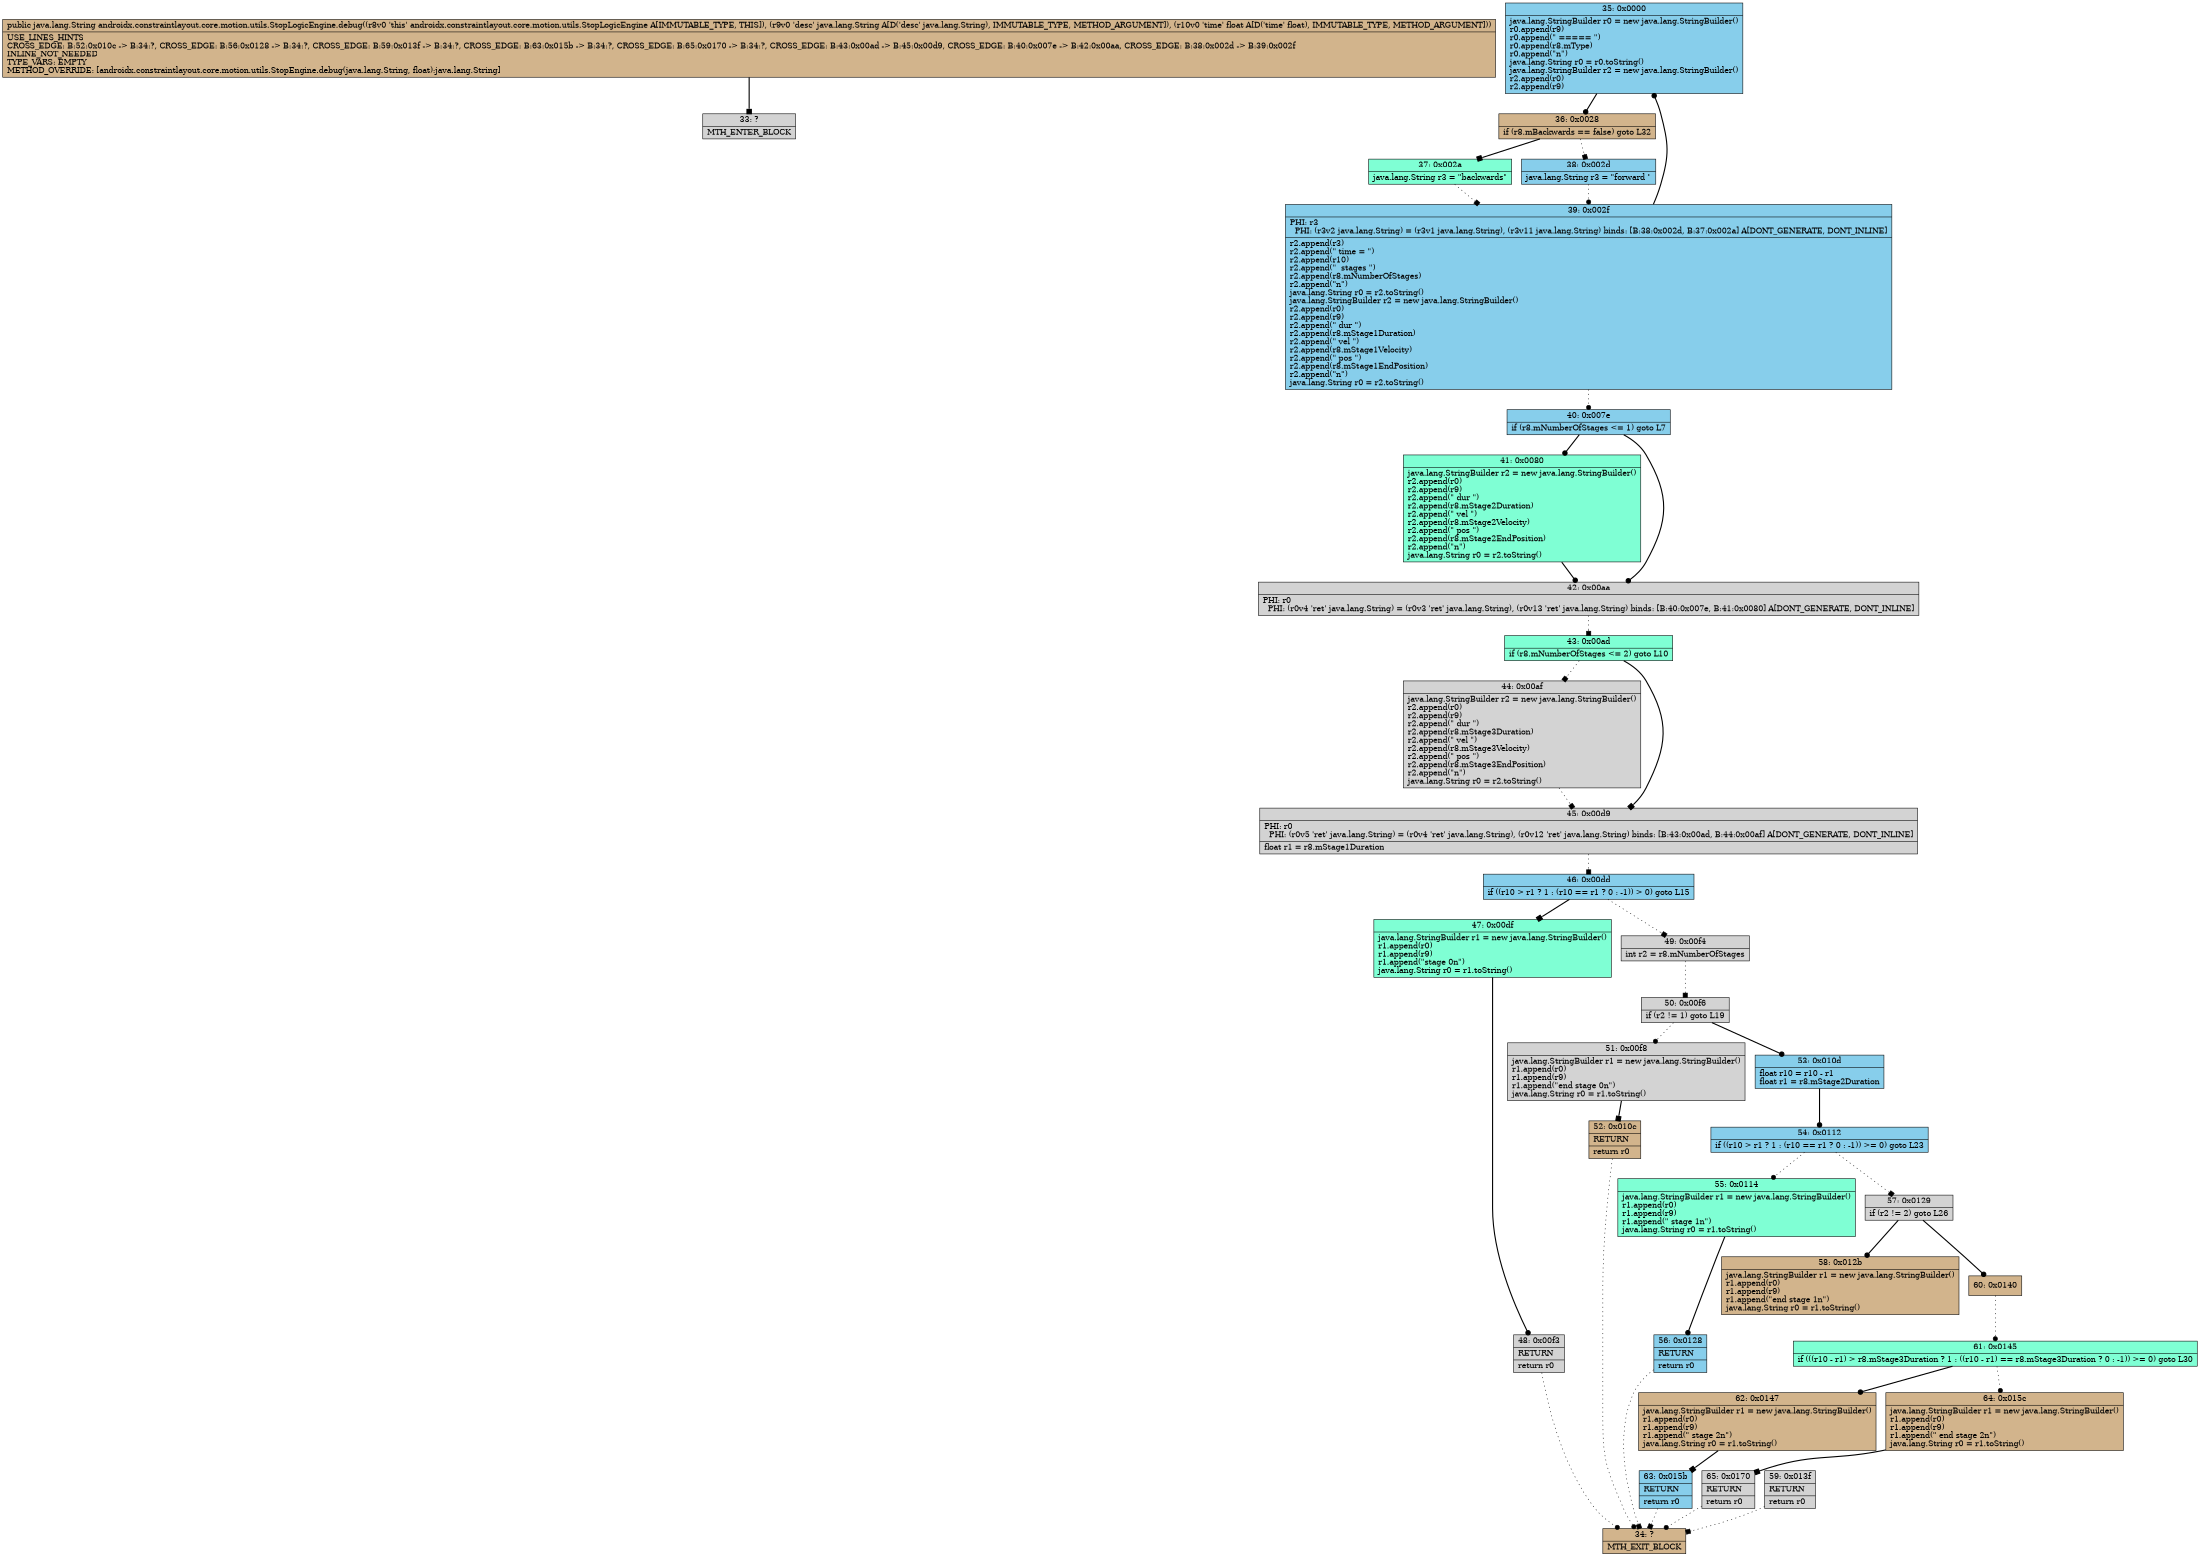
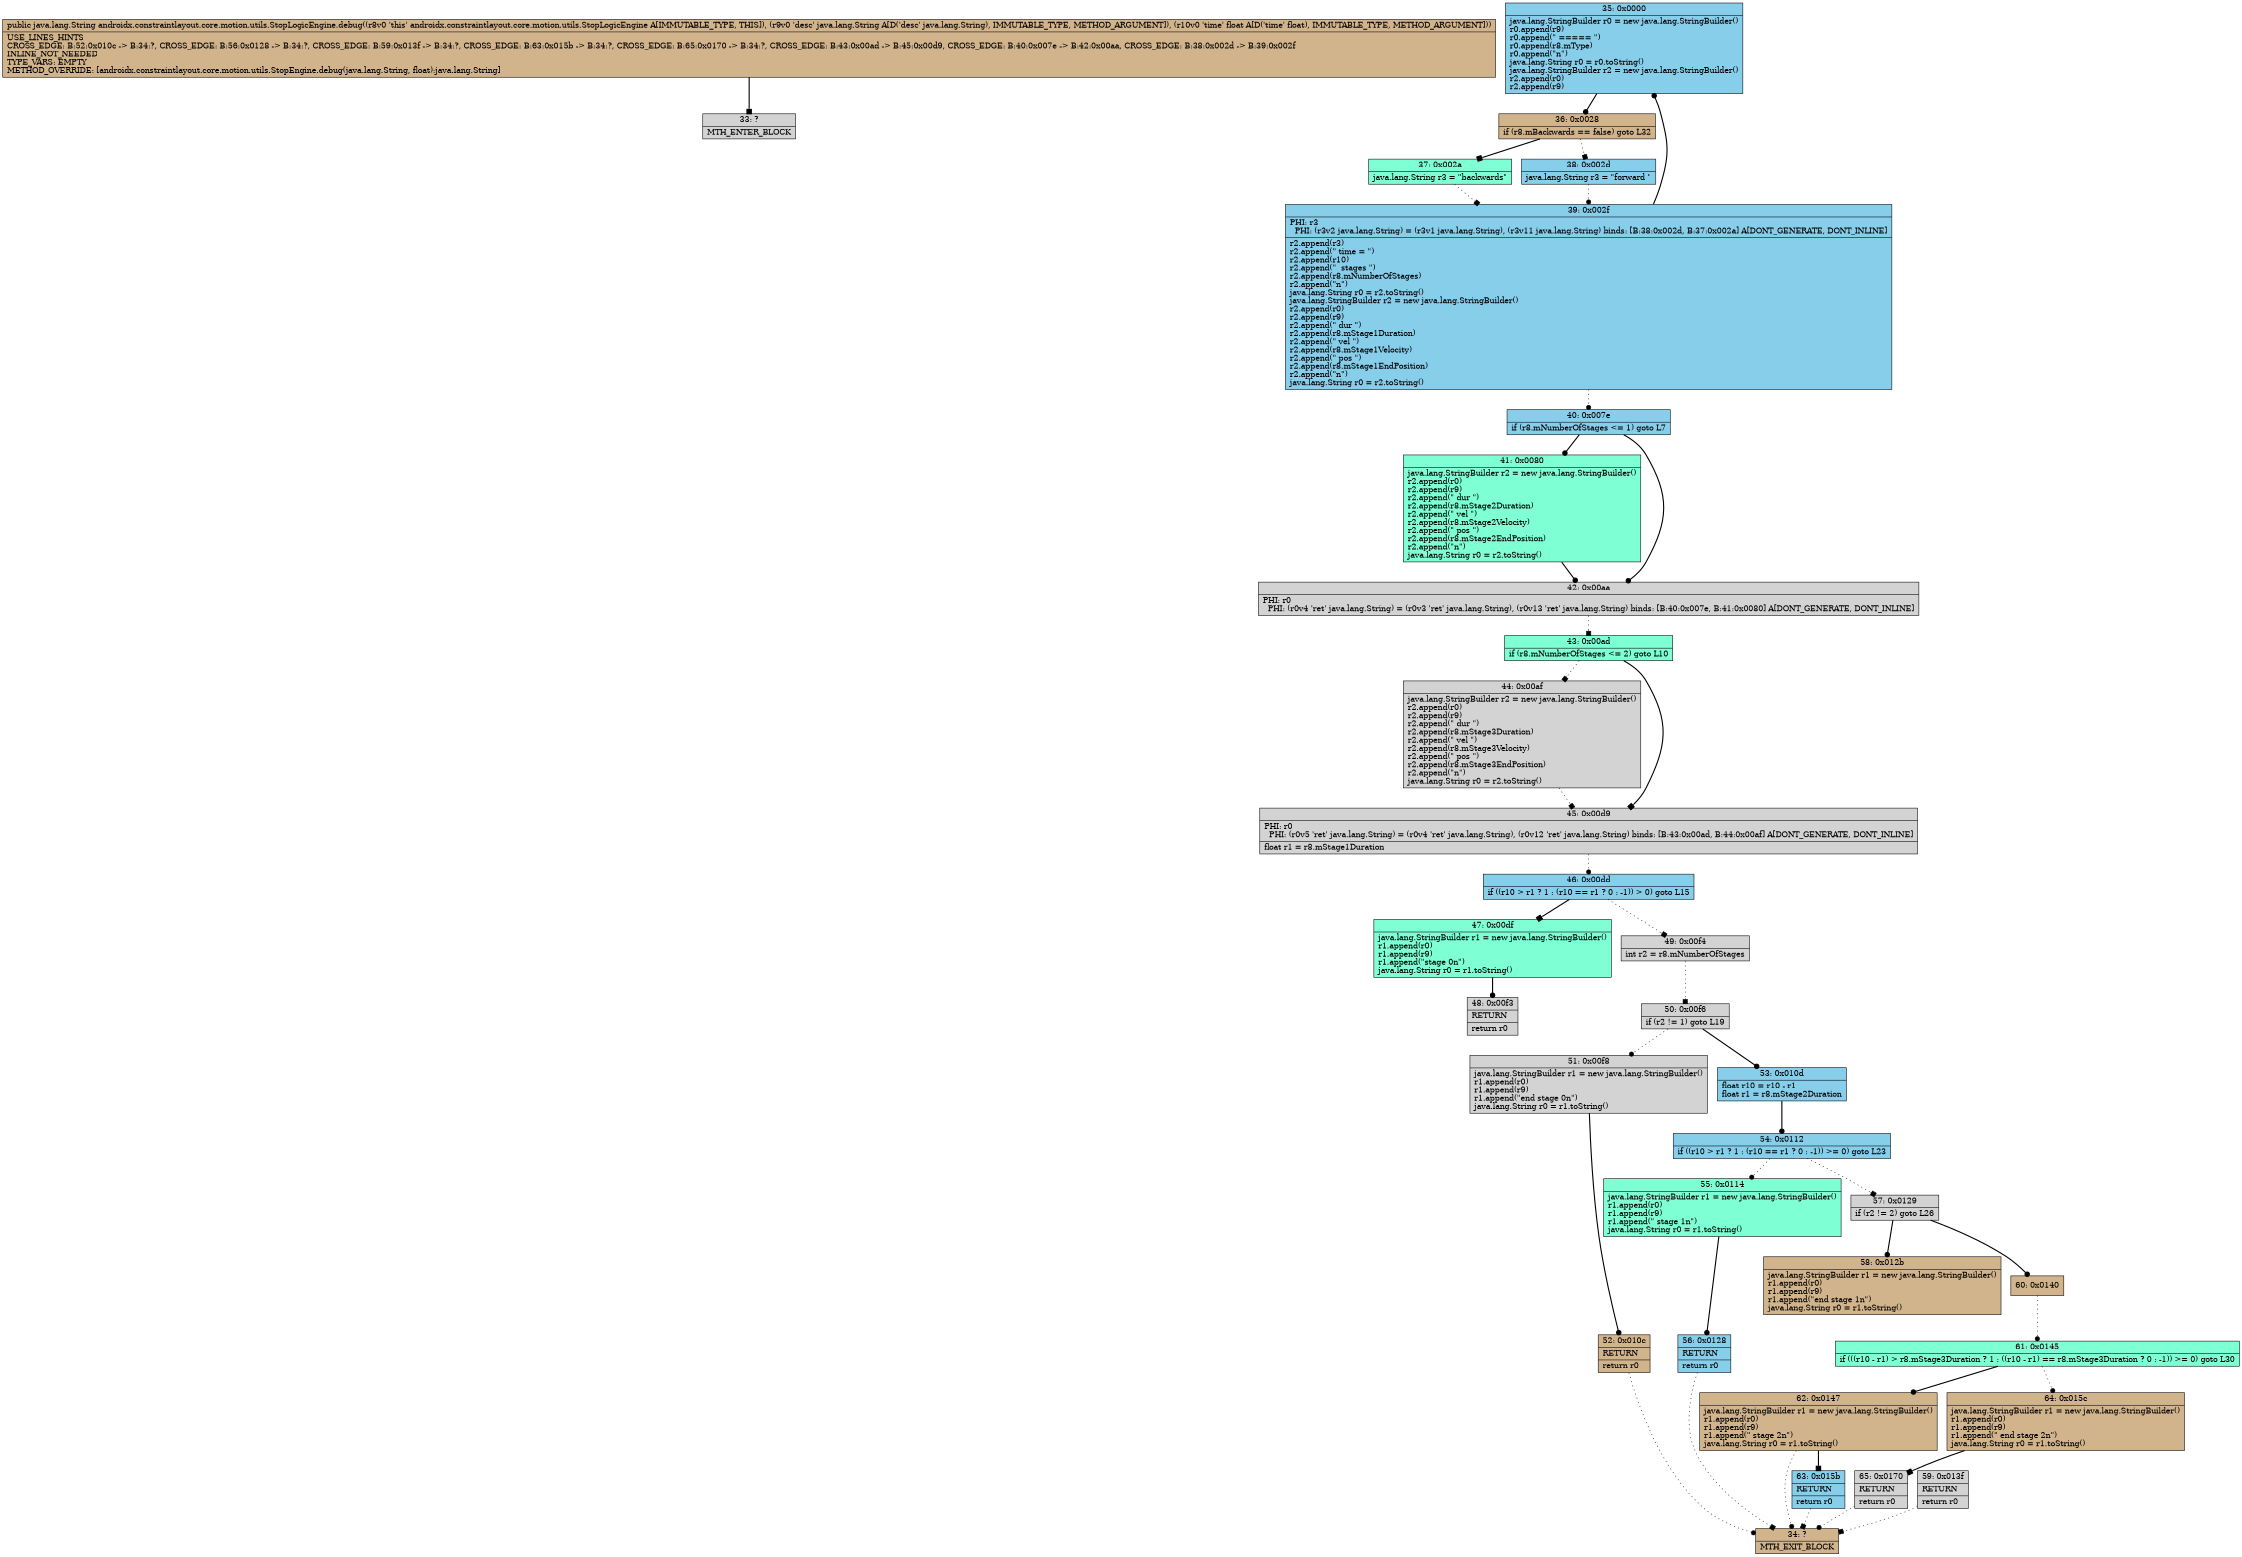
  digraph {
    node [fillcolor=lightgrey shape=record style=filled]
    edge [arrowhead=dot style=dotted]
    n1 [label="{33\:\ ?|MTH_ENTER_BLOCK\l}"]
    n2 [fillcolor=skyblue label="{35\:\ 0x0000|java.lang.StringBuilder r0 = new java.lang.StringBuilder()\lr0.append(r9)\lr0.append(\" ===== \")\lr0.append(r8.mType)\lr0.append(\"n\")\ljava.lang.String r0 = r0.toString()\ljava.lang.StringBuilder r2 = new java.lang.StringBuilder()\lr2.append(r0)\lr2.append(r9)\l}"]
    n3 [fillcolor=tan label="{36\:\ 0x0028|if (r8.mBackwards == false) goto L32\l}"]
    n4 [fillcolor=aquamarine label="{37\:\ 0x002a|java.lang.String r3 = \"backwards\"\l}"]
    n5 [fillcolor=skyblue label="{38\:\ 0x002d|java.lang.String r3 = \"forward \"\l}"]
    n6 [fillcolor=skyblue label="{39\:\ 0x002f|PHI: r3 \l  PHI: (r3v2 java.lang.String) = (r3v1 java.lang.String), (r3v11 java.lang.String) binds: [B:38:0x002d, B:37:0x002a] A[DONT_GENERATE, DONT_INLINE]\l|r2.append(r3)\lr2.append(\" time = \")\lr2.append(r10)\lr2.append(\"  stages \")\lr2.append(r8.mNumberOfStages)\lr2.append(\"n\")\ljava.lang.String r0 = r2.toString()\ljava.lang.StringBuilder r2 = new java.lang.StringBuilder()\lr2.append(r0)\lr2.append(r9)\lr2.append(\" dur \")\lr2.append(r8.mStage1Duration)\lr2.append(\" vel \")\lr2.append(r8.mStage1Velocity)\lr2.append(\" pos \")\lr2.append(r8.mStage1EndPosition)\lr2.append(\"n\")\ljava.lang.String r0 = r2.toString()\l}"]
    n7 [fillcolor=skyblue label="{40\:\ 0x007e|if (r8.mNumberOfStages \<= 1) goto L7\l}"]
    n8 [fillcolor=aquamarine label="{41\:\ 0x0080|java.lang.StringBuilder r2 = new java.lang.StringBuilder()\lr2.append(r0)\lr2.append(r9)\lr2.append(\" dur \")\lr2.append(r8.mStage2Duration)\lr2.append(\" vel \")\lr2.append(r8.mStage2Velocity)\lr2.append(\" pos \")\lr2.append(r8.mStage2EndPosition)\lr2.append(\"n\")\ljava.lang.String r0 = r2.toString()\l}"]
    n9 [label="{42\:\ 0x00aa|PHI: r0 \l  PHI: (r0v4 'ret' java.lang.String) = (r0v3 'ret' java.lang.String), (r0v13 'ret' java.lang.String) binds: [B:40:0x007e, B:41:0x0080] A[DONT_GENERATE, DONT_INLINE]\l}"]
    n10 [fillcolor=aquamarine label="{43\:\ 0x00ad|if (r8.mNumberOfStages \<= 2) goto L10\l}"]
    n11 [label="{44\:\ 0x00af|java.lang.StringBuilder r2 = new java.lang.StringBuilder()\lr2.append(r0)\lr2.append(r9)\lr2.append(\" dur \")\lr2.append(r8.mStage3Duration)\lr2.append(\" vel \")\lr2.append(r8.mStage3Velocity)\lr2.append(\" pos \")\lr2.append(r8.mStage3EndPosition)\lr2.append(\"n\")\ljava.lang.String r0 = r2.toString()\l}"]
    n12 [label="{45\:\ 0x00d9|PHI: r0 \l  PHI: (r0v5 'ret' java.lang.String) = (r0v4 'ret' java.lang.String), (r0v12 'ret' java.lang.String) binds: [B:43:0x00ad, B:44:0x00af] A[DONT_GENERATE, DONT_INLINE]\l|float r1 = r8.mStage1Duration\l}"]
    n13 [fillcolor=skyblue label="{46\:\ 0x00dd|if ((r10 \> r1 ? 1 : (r10 == r1 ? 0 : \-1)) \> 0) goto L15\l}"]
    n14 [fillcolor=aquamarine label="{47\:\ 0x00df|java.lang.StringBuilder r1 = new java.lang.StringBuilder()\lr1.append(r0)\lr1.append(r9)\lr1.append(\"stage 0n\")\ljava.lang.String r0 = r1.toString()\l}"]
    n15 [label="{49\:\ 0x00f4|int r2 = r8.mNumberOfStages\l}"]
    n16 [label="{48\:\ 0x00f3|RETURN\l|return r0\l}"]
    n17 [label="{50\:\ 0x00f6|if (r2 != 1) goto L19\l}"]
    n18 [fillcolor=tan label="{34\:\ ?|MTH_EXIT_BLOCK\l}"]
    n19 [label="{51\:\ 0x00f8|java.lang.StringBuilder r1 = new java.lang.StringBuilder()\lr1.append(r0)\lr1.append(r9)\lr1.append(\"end stage 0n\")\ljava.lang.String r0 = r1.toString()\l}"]
    n20 [fillcolor=skyblue label="{53\:\ 0x010d|float r10 = r10 \- r1\lfloat r1 = r8.mStage2Duration\l}"]
    n21 [fillcolor=tan label="{52\:\ 0x010c|RETURN\l|return r0\l}"]
    n22 [fillcolor=skyblue label="{54\:\ 0x0112|if ((r10 \> r1 ? 1 : (r10 == r1 ? 0 : \-1)) \>= 0) goto L23\l}"]
    n23 [fillcolor=aquamarine label="{55\:\ 0x0114|java.lang.StringBuilder r1 = new java.lang.StringBuilder()\lr1.append(r0)\lr1.append(r9)\lr1.append(\" stage 1n\")\ljava.lang.String r0 = r1.toString()\l}"]
    n24 [label="{57\:\ 0x0129|if (r2 != 2) goto L26\l}"]
    n25 [fillcolor=skyblue label="{56\:\ 0x0128|RETURN\l|return r0\l}"]
    n26 [fillcolor=tan label="{58\:\ 0x012b|java.lang.StringBuilder r1 = new java.lang.StringBuilder()\lr1.append(r0)\lr1.append(r9)\lr1.append(\"end stage 1n\")\ljava.lang.String r0 = r1.toString()\l}"]
    n27 [fillcolor=tan label="{60\:\ 0x0140}"]
    n28 [fillcolor=aquamarine label="{61\:\ 0x0145|if (((r10 \- r1) \> r8.mStage3Duration ? 1 : ((r10 \- r1) == r8.mStage3Duration ? 0 : \-1)) \>= 0) goto L30\l}"]
    n29 [label="{59\:\ 0x013f|RETURN\l|return r0\l}"]
    n30 [fillcolor=tan label="{62\:\ 0x0147|java.lang.StringBuilder r1 = new java.lang.StringBuilder()\lr1.append(r0)\lr1.append(r9)\lr1.append(\" stage 2n\")\ljava.lang.String r0 = r1.toString()\l}"]
    n31 [fillcolor=tan label="{64\:\ 0x015c|java.lang.StringBuilder r1 = new java.lang.StringBuilder()\lr1.append(r0)\lr1.append(r9)\lr1.append(\" end stage 2n\")\ljava.lang.String r0 = r1.toString()\l}"]
    n32 [fillcolor=skyblue label="{63\:\ 0x015b|RETURN\l|return r0\l}"]
    n33 [label="{65\:\ 0x0170|RETURN\l|return r0\l}"]
    n34 [fillcolor=tan label="{public java.lang.String androidx.constraintlayout.core.motion.utils.StopLogicEngine.debug((r8v0 'this' androidx.constraintlayout.core.motion.utils.StopLogicEngine A[IMMUTABLE_TYPE, THIS]), (r9v0 'desc' java.lang.String A[D('desc' java.lang.String), IMMUTABLE_TYPE, METHOD_ARGUMENT]), (r10v0 'time' float A[D('time' float), IMMUTABLE_TYPE, METHOD_ARGUMENT]))  | USE_LINES_HINTS\lCROSS_EDGE: B:52:0x010c \-\> B:34:?, CROSS_EDGE: B:56:0x0128 \-\> B:34:?, CROSS_EDGE: B:59:0x013f \-\> B:34:?, CROSS_EDGE: B:63:0x015b \-\> B:34:?, CROSS_EDGE: B:65:0x0170 \-\> B:34:?, CROSS_EDGE: B:43:0x00ad \-\> B:45:0x00d9, CROSS_EDGE: B:40:0x007e \-\> B:42:0x00aa, CROSS_EDGE: B:38:0x002d \-\> B:39:0x002f\lINLINE_NOT_NEEDED\lTYPE_VARS: EMPTY\lMETHOD_OVERRIDE: [androidx.constraintlayout.core.motion.utils.StopEngine.debug(java.lang.String, float):java.lang.String]\l}"]
    n2 -> n3 [style=bold]
    n3 -> n4 [arrowhead=box style=bold]
    n3 -> n5 [arrowhead=box]
    n4 -> n6 [arrowhead=box]
    n5 -> n6
    n6 -> n2 [style=bold]
    n6 -> n7
    n7 -> n8 [style=bold]
    n7 -> n9 [style=bold]
    n8 -> n9 [style=bold]
    n9 -> n10 [arrowhead=box]
    n10 -> n11 [arrowhead=box]
    n10 -> n12 [arrowhead=box style=bold]
    n11 -> n12 [arrowhead=box]
-   n12 -> n13 [arrowhead=box]
+   n12 -> n13
    n13 -> n14 [arrowhead=box style=bold]
    n13 -> n15 [arrowhead=box]
    n14 -> n16 [style=bold]
    n15 -> n17 [arrowhead=box]
-   n16 -> n18
+   n30 -> n18
    n17 -> n19
    n17 -> n20 [style=bold]
-   n19 -> n21 [arrowhead=box style=bold]
+   n19 -> n21 [style=bold]
    n20 -> n22 [style=bold]
    n21 -> n18
    n22 -> n23
    n22 -> n24 [arrowhead=box]
    n23 -> n25 [style=bold]
    n24 -> n26 [style=bold]
    n24 -> n27 [style=bold]
    n25 -> n18 [arrowhead=box]
    n27 -> n28
    n28 -> n30 [style=bold]
    n28 -> n31
    n29 -> n18 [arrowhead=box]
    n30 -> n32 [arrowhead=box style=bold]
    n31 -> n33 [arrowhead=box style=bold]
    n32 -> n18 [arrowhead=box]
    n33 -> n18
    n34 -> n1 [arrowhead=box style=bold]
  }
